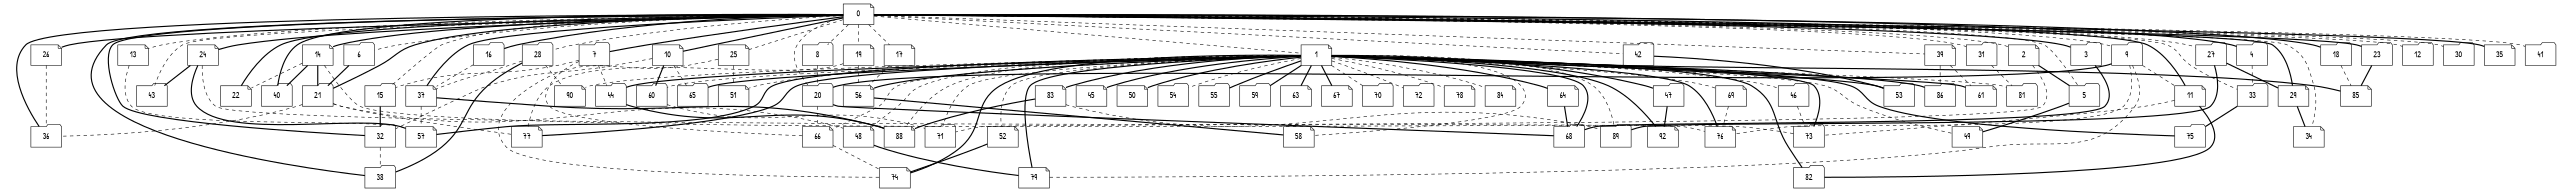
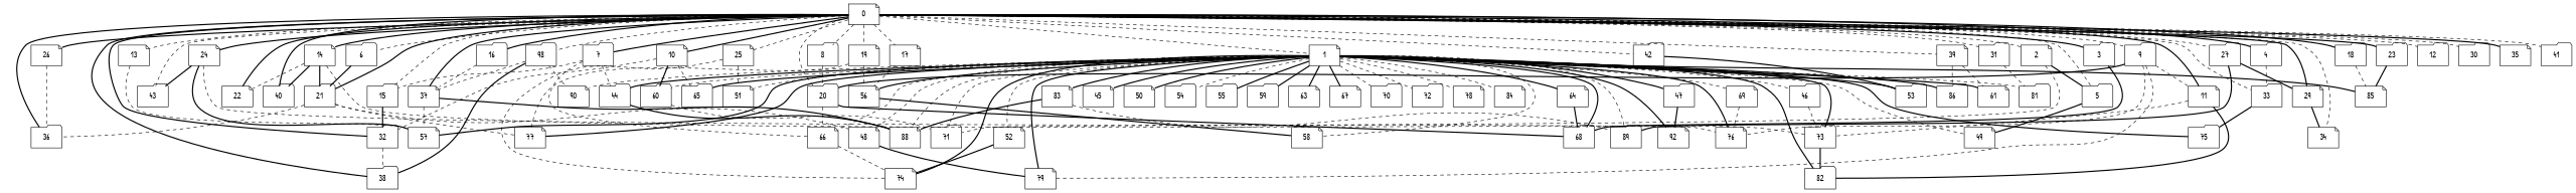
  graph {
    fontname="Patrick Hand"
    node [fontname="Patrick Hand" shape=folder]
    edge [fontname="Patrick Hand" style=dashed]
    0 [shape=note]
    1 [shape=note]
    2 [shape=note]
    3
    4
    5
    6
    7
    8
    9
    10 [shape=note]
    11 [shape=note]
    12
    13 [shape=note]
    14 [shape=note]
    15
    16
    17 [shape=note]
    18
    19 [shape=note]
    20
    21
    22 [shape=note]
    23
    24 [shape=note]
    25 [shape=note]
    26 [shape=note]
    27
-   28
+   28 [label=98]
    29 [shape=note]
    30
    31
    32
    33
    34 [shape=note]
    35 [shape=note]
    36
    37 [shape=note]
    38
    39 [shape=note]
    40
    41
    42
    43
    44
    45 [shape=note]
    46
    47
    48 [shape=note]
    49 [shape=note]
    50 [shape=note]
    51 [shape=note]
    52 [shape=note]
    53
    54
    55
    56 [shape=note]
    57 [shape=note]
    58 [shape=note]
    59
    60
    61 [shape=note]
    n63 [label=92 shape=note]
    63 [shape=note]
    64 [shape=note]
    65
    66 [shape=note]
    67 [shape=note]
    68
    69 [shape=note]
    70
    71
    72
    73
    74 [shape=note]
    75
    76 [shape=note]
    77 [shape=note]
    78 [shape=note]
    79 [shape=note]
    n81 [label=90 shape=note]
    81
    82
    83 [shape=note]
    84 [shape=note]
    85 [shape=note]
    86
    88 [shape=note]
    89
    0 -- 1
    0 -- 2
    0 -- 3 [style=bold]
    0 -- 4 [style=bold]
    0 -- 5
    0 -- 6
    0 -- 7 [style=bold]
    0 -- 8
    0 -- 9
    0 -- 10 [style=bold]
    0 -- 11 [style=bold]
    0 -- 12
    0 -- 13
    0 -- 14 [style=bold]
    0 -- 15
    0 -- 16 [style=bold]
    0 -- 17
    0 -- 18 [style=bold]
    0 -- 19
    0 -- 20
    0 -- 21 [style=bold]
    0 -- 22 [style=bold]
    0 -- 23 [style=bold]
    0 -- 24 [style=bold]
    0 -- 25
    0 -- 26 [style=bold]
    0 -- 27
    0 -- 28
    0 -- 29 [style=bold]
    0 -- 30
    0 -- 31
    0 -- 32 [style=bold]
    0 -- 33
    0 -- 34
    0 -- 35 [style=bold]
    0 -- 36 [style=bold]
    0 -- 37 [style=bold]
    0 -- 38 [style=bold]
    0 -- 39
    0 -- 40 [style=bold]
    0 -- 41
    0 -- 42
    0 -- 43
    1 -- 44 [style=bold]
    1 -- 45 [style=bold]
    1 -- 46
    1 -- 47 [style=bold]
    1 -- 48
    1 -- 49
    1 -- 50 [style=bold]
    1 -- 51
    1 -- 52
    1 -- 53 [style=bold]
    1 -- 54
    1 -- 55 [style=bold]
    1 -- 56 [style=bold]
    1 -- 57 [style=bold]
    1 -- 58
    1 -- 59 [style=bold]
    1 -- 60
    1 -- 61 [style=bold]
    1 -- n63 [style=bold]
    1 -- 63 [style=bold]
    1 -- 64 [style=bold]
    1 -- 65 [style=bold]
    1 -- 66
    1 -- 67 [style=bold]
    1 -- 68 [style=bold]
    1 -- 69
    1 -- 70
    1 -- 71
    1 -- 72
    1 -- 73 [style=bold]
    1 -- 74 [style=bold]
    1 -- 75 [style=bold]
    1 -- 76 [style=bold]
    1 -- 77 [style=bold]
    1 -- 78
    1 -- 79 [style=bold]
    1 -- n81
    1 -- 81
    1 -- 82 [style=bold]
    1 -- 83 [style=bold]
    1 -- 84
    1 -- 85 [style=bold]
    1 -- 86 [style=bold]
    1 -- 88
    1 -- 89
    2 -- 5 [style=bold]
    2 -- 71
    3 -- 68 [style=bold]
    4 -- 33
    5 -- 49 [style=bold]
    6 -- 21 [style=bold]
    7 -- 15
    7 -- 44
    7 -- 66
    8 -- 20
    9 -- 11
    9 -- 20 [style=bold]
    9 -- 76
    9 -- 79
    10 -- 32
    10 -- 60 [style=bold]
    10 -- 65
    11 -- 73
    11 -- 82 [style=bold]
    13 -- 57
    14 -- 21 [style=bold]
    14 -- 22
    14 -- 40 [style=bold]
    14 -- 73
    15 -- 32 [style=bold]
    16 -- 37
    17 -- 56
    18 -- 85
    19 -- 56
    19 -- 77
    20 -- 66
    20 -- 68 [style=bold]
    21 -- 36
    21 -- 48
    21 -- 77
    23 -- 85 [style=bold]
    24 -- 43 [style=bold]
    24 -- 57 [style=bold]
    24 -- 76
    25 -- 51
    25 -- 74
    26 -- 36
    27 -- 29 [style=bold]
    27 -- 89 [style=bold]
    28 -- 37
    28 -- 38 [style=bold]
    28 -- n81
    29 -- 34 [style=bold]
    31 -- 81
    32 -- 38
    33 -- 75 [style=bold]
    37 -- 57
    37 -- 88 [style=bold]
    39 -- 61
    39 -- 86
    42 -- 53 [style=bold]
    44 -- 88 [style=bold]
    46 -- 73
    47 -- n63 [style=bold]
    48 -- 79 [style=bold]
    52 -- 74 [style=bold]
    56 -- 58 [style=bold]
    60 -- 71
    64 -- 68 [style=bold]
    66 -- 74
    69 -- 76
+   73 -- 82 [style=bold]
    83 -- 88 [style=bold]
    83 -- 89
  }
